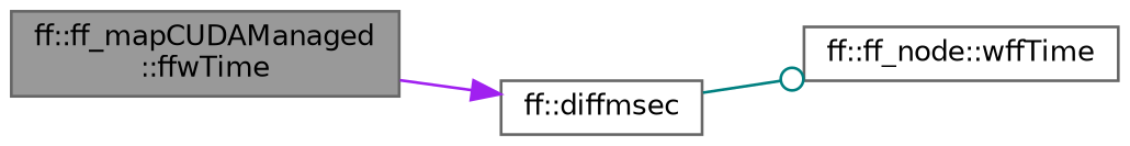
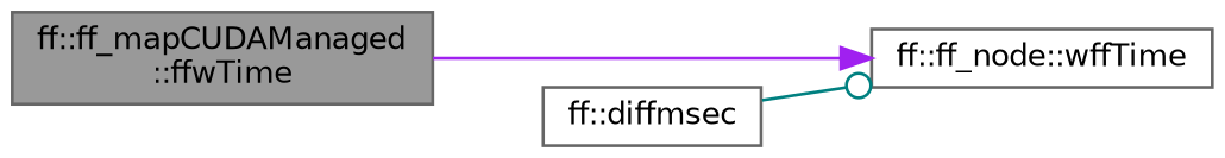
  digraph {
    rankdir=LR
    node [color=grey40 fillcolor=white fontname=Helvetica fontsize=10 shape=box style=filled]
    edge [fontname=Helvetica fontsize=10 labelfontname=Helvetica labelfontsize=10 style=solid]
    n1 [color=gray40 fillcolor=grey60 fontcolor=black height=0.2 label="ff::ff_mapCUDAManaged\l::ffwTime" width=0.4]
    n2 [height=0.2 label="ff::ff_node::wffTime" width=0.4]
    n3 [height=0.2 label="ff::diffmsec" width=0.4]
-   n1 -> n3 [arrowhead=normal color=purple]
+   n1 -> n2 [arrowhead=normal color=purple]
    n3 -> n2 [arrowhead=odot color=teal]
  }
